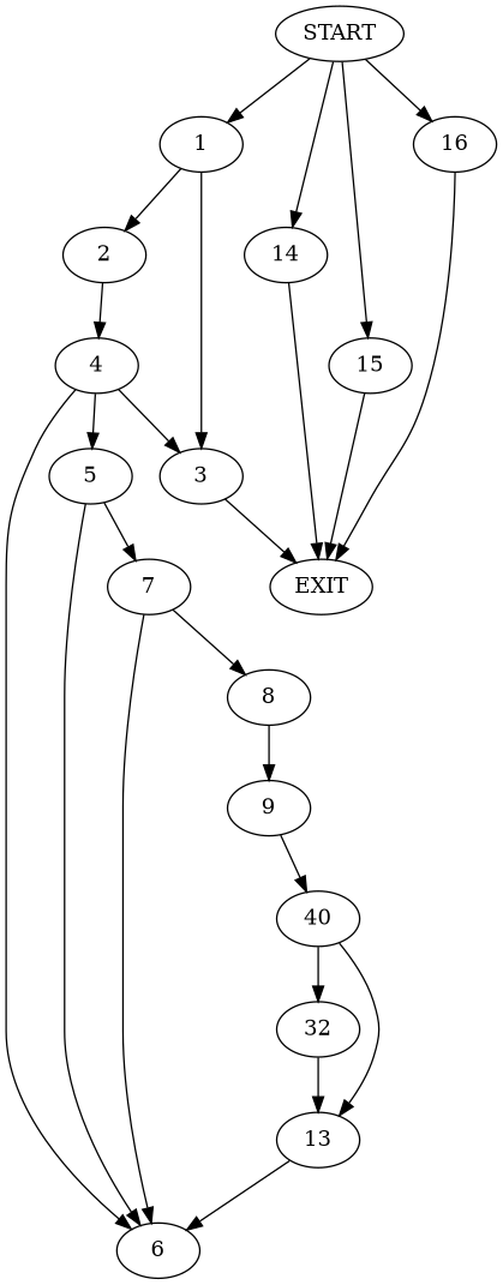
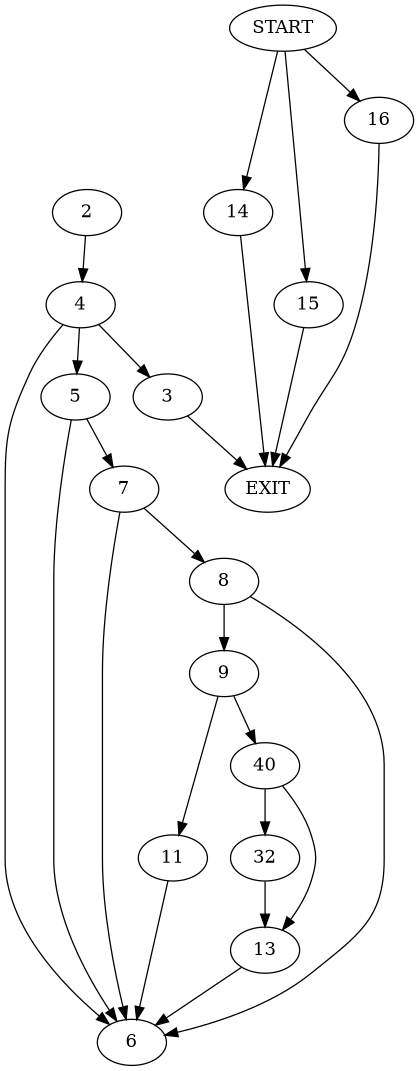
  digraph {
    n1 [label=START]
-   1
    14
    15
    16
    2
    3
    n8 [label=EXIT]
    4
    5
    6
    7
    8
    9
    n15 [label=40]
+   11
    n17 [label=32]
    13
-   n1 -> 1
    n1 -> 14
    n1 -> 15
    n1 -> 16
-   1 -> 2
-   1 -> 3
    14 -> n8
    15 -> n8
    16 -> n8
    2 -> 4
    3 -> n8
    4 -> 3
    4 -> 5
    4 -> 6
    5 -> 6
    5 -> 7
    7 -> 6
    7 -> 8
+   8 -> 6
    8 -> 9
    9 -> n15
+   9 -> 11
    n15 -> n17
    n15 -> 13
+   11 -> 6
    n17 -> 13
    13 -> 6
  }
